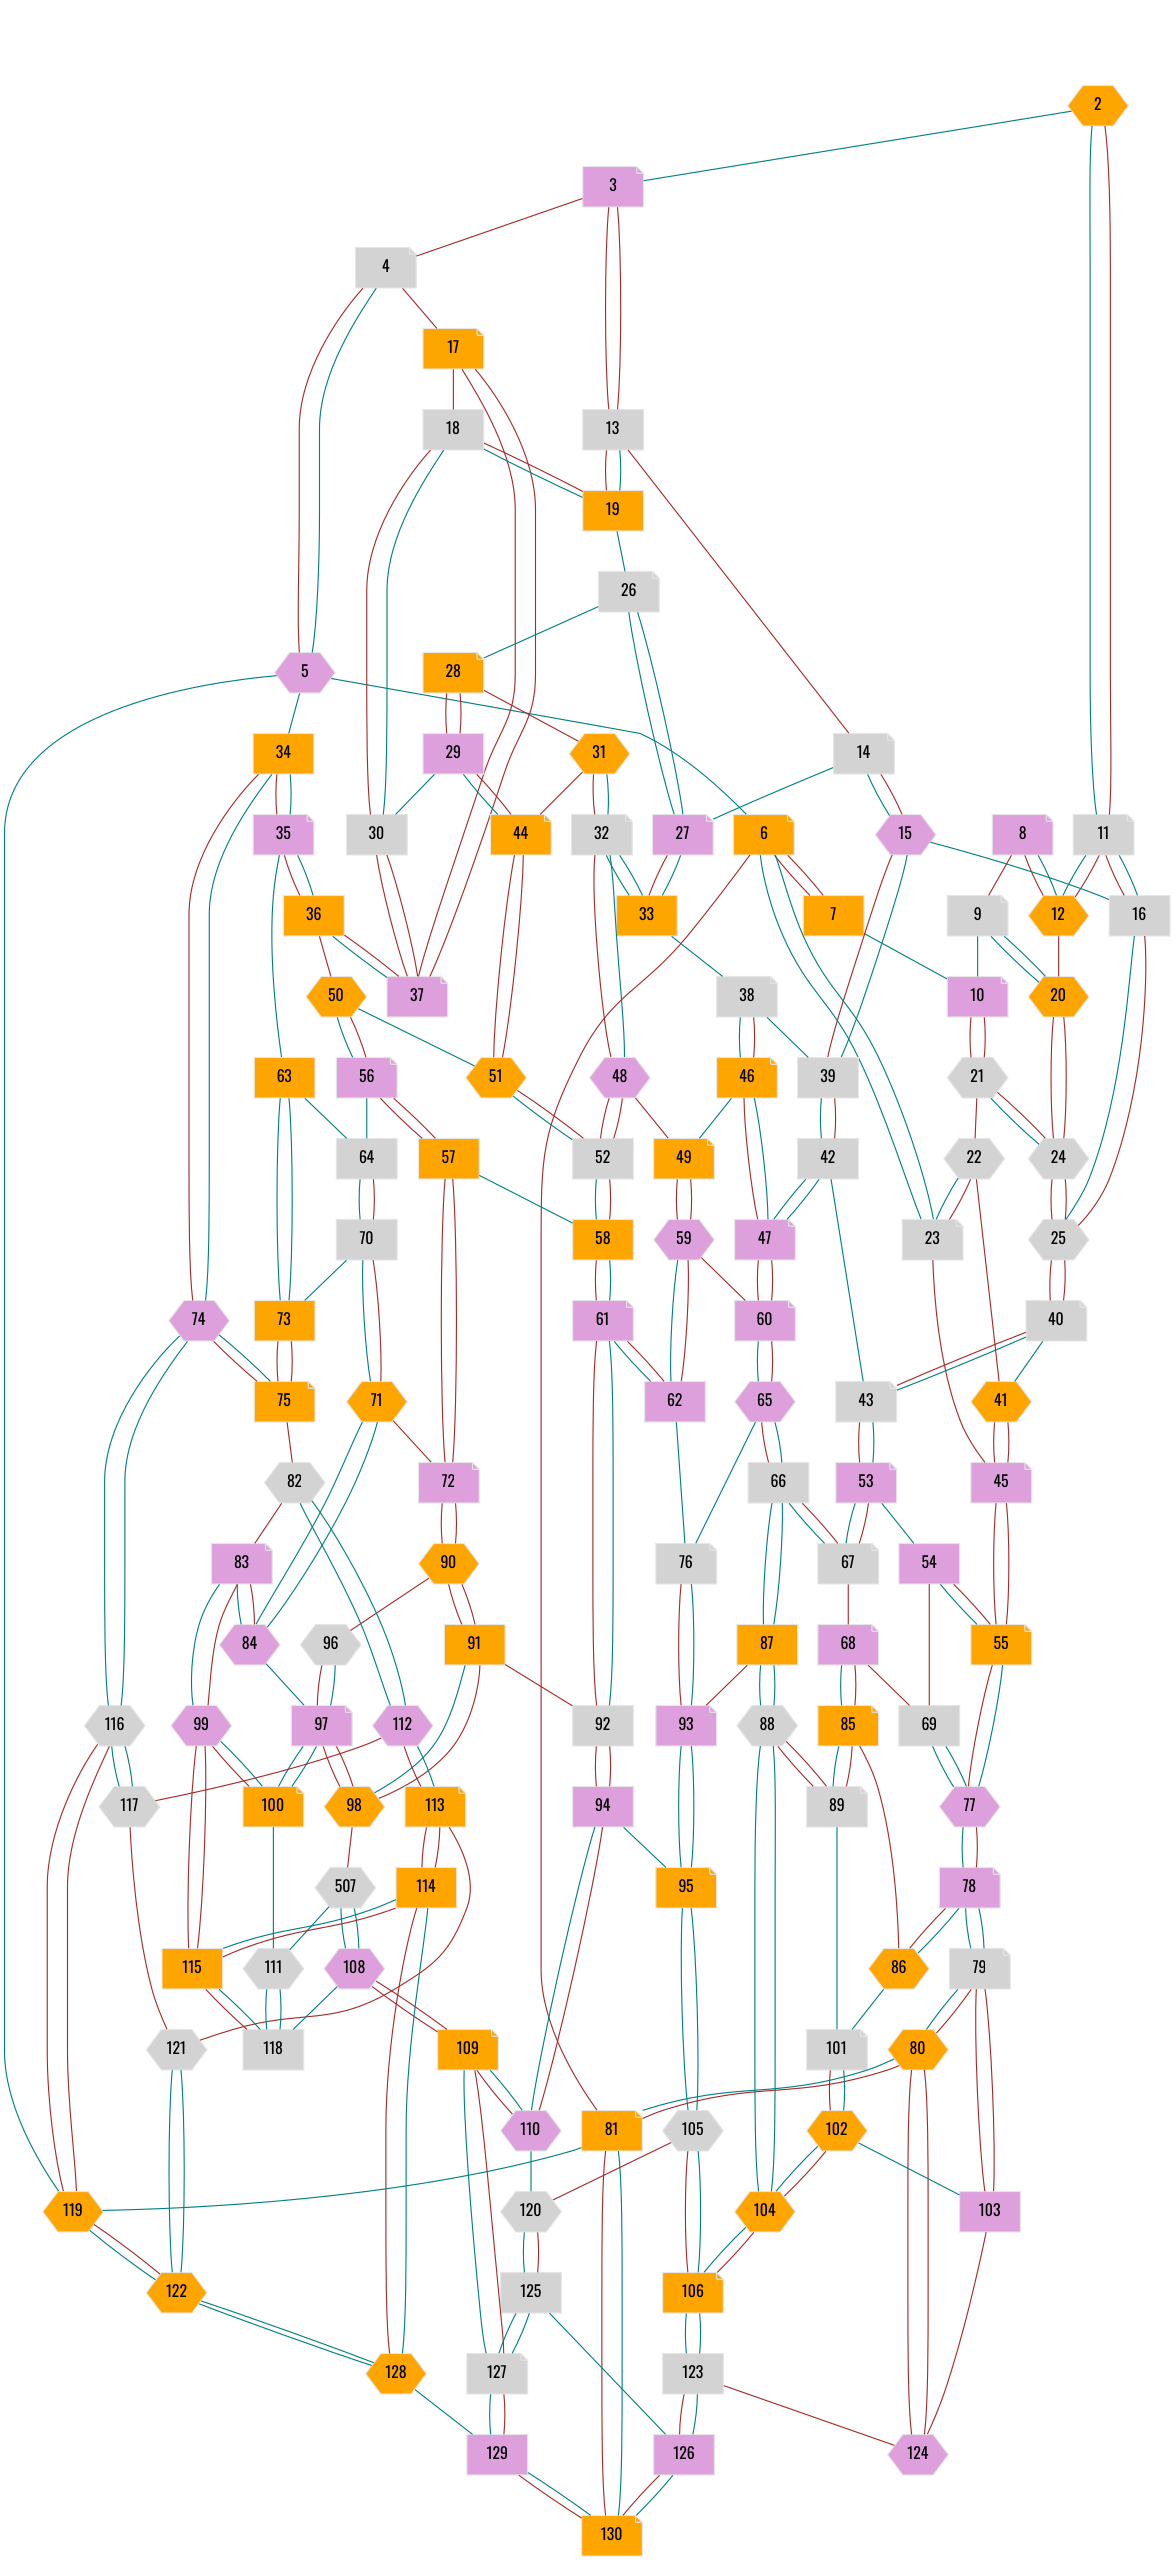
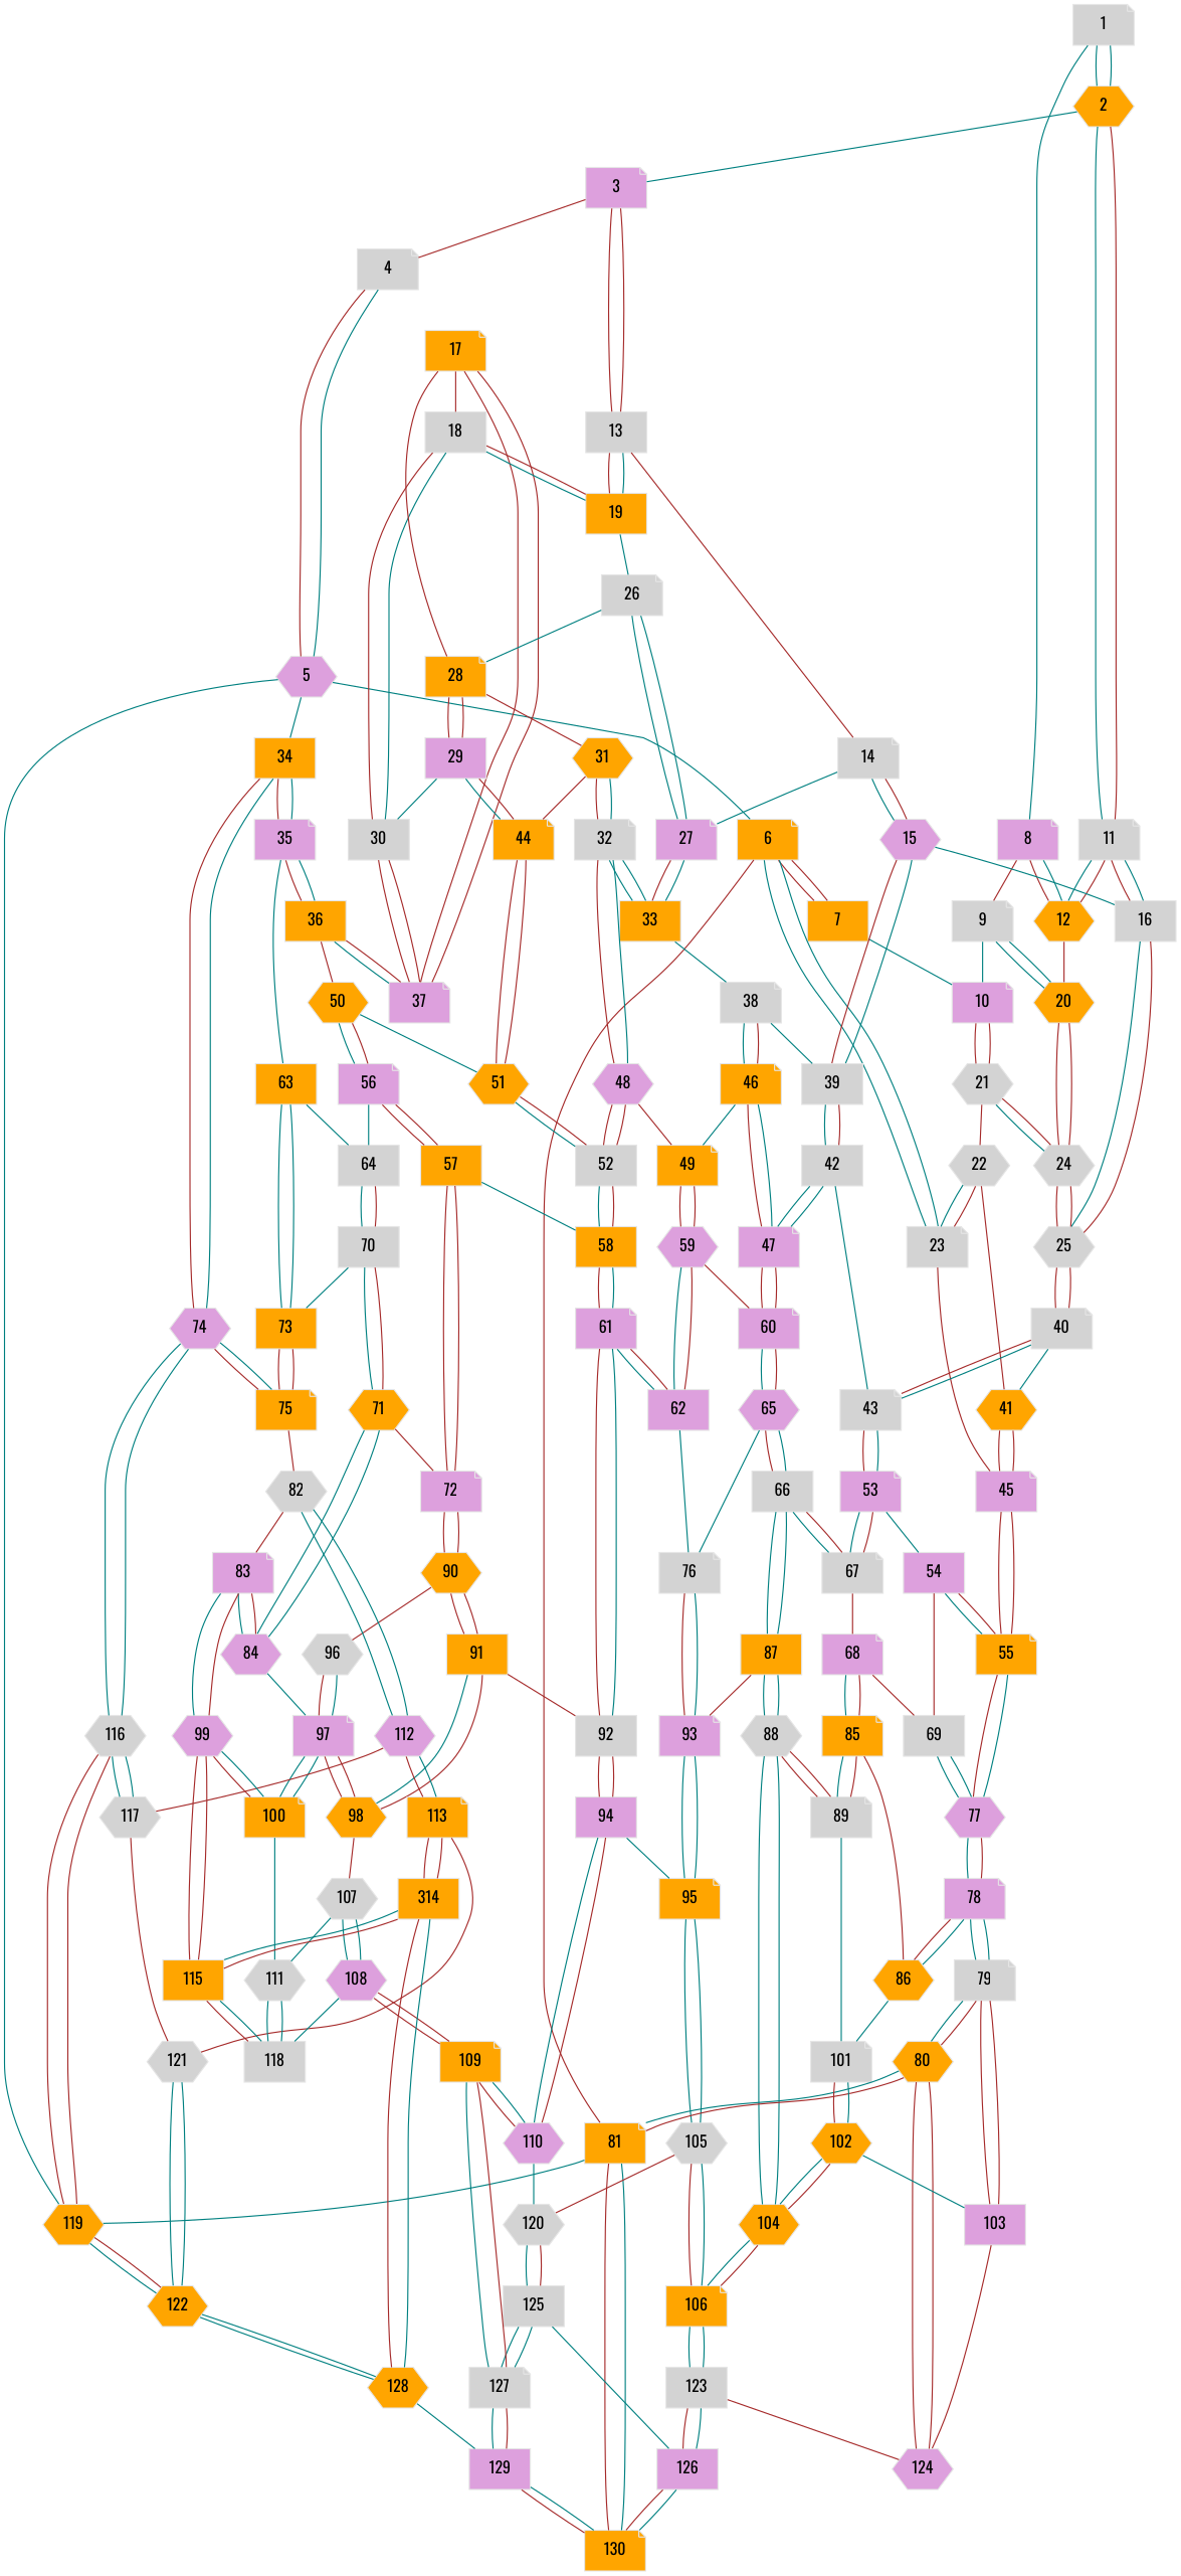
  graph {
    fontname=Oswald
    node [color=gray90 fillcolor=orange fontname=Oswald shape=note style=filled]
    edge [color=brown fontname=Oswald]
    2 [shape=hexagon]
+   1 [fillcolor=lightgrey]
    8 [fillcolor=plum]
    3 [fillcolor=plum]
    11 [fillcolor=lightgrey]
    9 [fillcolor=lightgrey]
    12 [shape=hexagon]
    4 [fillcolor=lightgrey]
    13 [fillcolor=lightgrey shape=box]
    16 [fillcolor=lightgrey shape=box]
    5 [fillcolor=plum shape=hexagon]
    17
    14 [fillcolor=lightgrey]
    19 [shape=box]
    6
    34 [shape=box]
    119 [shape=hexagon]
    18 [fillcolor=lightgrey shape=box]
    37 [fillcolor=plum]
    7 [shape=box]
    23 [fillcolor=lightgrey]
    81
    35 [fillcolor=plum]
    74 [fillcolor=plum shape=hexagon]
    122 [shape=hexagon]
    10 [fillcolor=plum]
    45 [fillcolor=plum]
    130
    21 [fillcolor=lightgrey shape=hexagon]
    20 [shape=hexagon]
    24 [fillcolor=lightgrey shape=hexagon]
    22 [fillcolor=lightgrey shape=hexagon]
    25 [fillcolor=lightgrey shape=hexagon]
    15 [fillcolor=plum shape=hexagon]
    27 [fillcolor=plum]
    26 [fillcolor=lightgrey]
    39 [fillcolor=lightgrey shape=box]
    33 [shape=box]
    42 [fillcolor=lightgrey shape=box]
    40 [fillcolor=lightgrey]
    30 [fillcolor=lightgrey shape=box]
    28
    41 [shape=hexagon]
    55
    43 [fillcolor=lightgrey]
    29 [fillcolor=plum shape=box]
    31 [shape=hexagon]
    38 [fillcolor=lightgrey]
    44
    32 [fillcolor=lightgrey]
    51 [shape=hexagon]
    48 [fillcolor=plum shape=hexagon]
    49
    52 [fillcolor=lightgrey shape=box]
    46
    36 [shape=box]
    63 [shape=box]
    75
    116 [fillcolor=lightgrey shape=hexagon]
    50 [shape=hexagon]
    64 [fillcolor=lightgrey shape=box]
    73 [shape=box]
    56 [fillcolor=plum]
    47 [fillcolor=plum]
    53 [fillcolor=plum]
    60 [fillcolor=plum]
    54 [fillcolor=plum shape=box]
    67 [fillcolor=lightgrey]
    77 [fillcolor=plum shape=hexagon]
    59 [fillcolor=plum shape=hexagon]
    65 [fillcolor=plum shape=hexagon]
    58 [shape=box]
    62 [fillcolor=plum shape=box]
    57 [shape=box]
    61 [fillcolor=plum]
    69 [fillcolor=lightgrey shape=box]
    68 [fillcolor=plum]
    78 [fillcolor=plum]
    72 [fillcolor=plum]
    70 [fillcolor=lightgrey shape=box]
    90 [shape=hexagon]
    92 [fillcolor=lightgrey shape=box]
    76 [fillcolor=lightgrey]
    66 [fillcolor=lightgrey shape=box]
    94 [fillcolor=plum shape=box]
    93 [fillcolor=plum]
    71 [shape=hexagon]
    87 [shape=box]
    88 [fillcolor=lightgrey shape=hexagon]
    85
    86 [shape=hexagon]
    89 [fillcolor=lightgrey]
    84 [fillcolor=plum shape=hexagon]
    97 [fillcolor=plum]
    96 [fillcolor=lightgrey shape=hexagon]
    91 [shape=box]
    82 [fillcolor=lightgrey shape=hexagon]
    117 [fillcolor=lightgrey shape=hexagon]
    83 [fillcolor=plum]
    112 [fillcolor=plum shape=hexagon]
    95
    79 [fillcolor=lightgrey]
    80 [shape=hexagon]
    103 [fillcolor=plum shape=box]
    101 [fillcolor=lightgrey]
    124 [fillcolor=plum shape=hexagon]
    99 [fillcolor=plum shape=hexagon]
    113
    100
    115 [shape=box]
    102 [shape=hexagon]
    104 [shape=hexagon]
    106
    98 [shape=hexagon]
-   107 [fillcolor=lightgrey shape=hexagon label=507]
+   107 [fillcolor=lightgrey shape=hexagon]
    110 [fillcolor=plum shape=hexagon]
    105 [fillcolor=lightgrey shape=hexagon]
    120 [fillcolor=lightgrey shape=hexagon]
    111 [fillcolor=lightgrey shape=hexagon]
    108 [fillcolor=plum shape=hexagon]
    118 [fillcolor=lightgrey shape=box]
    123 [fillcolor=lightgrey shape=box]
    125 [fillcolor=lightgrey shape=box]
    126 [fillcolor=plum shape=box]
    109
    127 [fillcolor=lightgrey]
    129 [fillcolor=plum shape=box]
-   114 [shape=box]
+   114 [shape=box label=314]
    121 [fillcolor=lightgrey shape=hexagon]
    128 [shape=hexagon]
    2 -- 3 [color=teal]
    2 -- 11 [color=teal]
    2 -- 11
+   1 -- 2 [color=teal]
+   1 -- 2 [color=teal]
+   1 -- 8 [color=teal]
    8 -- 9
    8 -- 12
    8 -- 12 [color=teal]
    3 -- 4
    3 -- 13
    3 -- 13
    11 -- 12 [color=teal]
    11 -- 12
    11 -- 16
    11 -- 16 [color=teal]
    9 -- 10 [color=teal]
    9 -- 20 [color=teal]
    9 -- 20 [color=teal]
    12 -- 20
    4 -- 5
    4 -- 5 [color=teal]
-   4 -- 17
+   28 -- 17
    13 -- 14
    13 -- 19
    13 -- 19 [color=teal]
    16 -- 25 [color=teal]
    16 -- 25
    5 -- 6 [color=teal]
    5 -- 34 [color=teal]
    5 -- 119 [color=teal]
    17 -- 18
    17 -- 37
    17 -- 37
    14 -- 15 [color=teal]
    14 -- 15
    14 -- 27 [color=teal]
    19 -- 26 [color=teal]
    6 -- 7
    6 -- 7
    6 -- 23 [color=teal]
    6 -- 23 [color=teal]
    6 -- 81
    34 -- 35
    34 -- 35 [color=teal]
    34 -- 74
    34 -- 74 [color=teal]
    119 -- 122 [color=teal]
    119 -- 122
    18 -- 19 [color=teal]
    18 -- 19
    18 -- 30
    18 -- 30 [color=teal]
    7 -- 10 [color=teal]
    23 -- 45
    81 -- 119 [color=teal]
    81 -- 130
    81 -- 130 [color=teal]
    35 -- 36
    35 -- 36 [color=teal]
    35 -- 63 [color=teal]
    74 -- 75
    74 -- 75 [color=teal]
    74 -- 116 [color=teal]
    74 -- 116 [color=teal]
    122 -- 128 [color=teal]
    122 -- 128 [color=teal]
    10 -- 21
    10 -- 21
    45 -- 55
    45 -- 55
    21 -- 24 [color=teal]
    21 -- 24
    21 -- 22
    20 -- 24
    20 -- 24
    24 -- 25
    24 -- 25
    22 -- 23 [color=teal]
    22 -- 23
    22 -- 41
    25 -- 40
    25 -- 40
    15 -- 16 [color=teal]
    15 -- 39
    15 -- 39 [color=teal]
    27 -- 33
    27 -- 33 [color=teal]
    26 -- 27 [color=teal]
    26 -- 27 [color=teal]
    26 -- 28 [color=teal]
    39 -- 42 [color=teal]
    39 -- 42
    33 -- 38 [color=teal]
    42 -- 43 [color=teal]
    42 -- 47 [color=teal]
    42 -- 47 [color=teal]
    40 -- 41 [color=teal]
    40 -- 43
    40 -- 43 [color=teal]
    30 -- 37
    30 -- 37
    28 -- 29
    28 -- 29
    28 -- 31
    41 -- 45
    41 -- 45
    55 -- 77
    55 -- 77 [color=teal]
    43 -- 53
    43 -- 53 [color=teal]
    29 -- 30 [color=teal]
    29 -- 44 [color=teal]
    29 -- 44
    31 -- 44
    31 -- 32
    31 -- 32 [color=teal]
    38 -- 39 [color=teal]
    38 -- 46 [color=teal]
    38 -- 46
    44 -- 51
    44 -- 51
    32 -- 33 [color=teal]
    32 -- 33 [color=teal]
    32 -- 48
    32 -- 48 [color=teal]
    51 -- 52 [color=teal]
    51 -- 52
    48 -- 49
    48 -- 52
    48 -- 52
    49 -- 59
    49 -- 59
    52 -- 58 [color=teal]
    52 -- 58
    46 -- 49 [color=teal]
    46 -- 47
    46 -- 47 [color=teal]
    36 -- 37 [color=teal]
    36 -- 37
    36 -- 50
    63 -- 64 [color=teal]
    63 -- 73 [color=teal]
    63 -- 73 [color=teal]
    75 -- 82
    116 -- 119
    116 -- 119
    116 -- 117 [color=teal]
    116 -- 117 [color=teal]
    50 -- 51 [color=teal]
    50 -- 56 [color=teal]
    50 -- 56
    64 -- 70 [color=teal]
    64 -- 70
    73 -- 75
    73 -- 75
    56 -- 64 [color=teal]
    56 -- 57
    56 -- 57
    47 -- 60
    47 -- 60
    53 -- 54 [color=teal]
    53 -- 67 [color=teal]
    53 -- 67
    60 -- 65 [color=teal]
    60 -- 65
    54 -- 55 [color=teal]
    54 -- 55
    54 -- 69
    67 -- 68
    77 -- 78 [color=teal]
    77 -- 78
    59 -- 60
    59 -- 62 [color=teal]
    59 -- 62
    65 -- 76 [color=teal]
    65 -- 66
    65 -- 66 [color=teal]
    58 -- 61
    58 -- 61 [color=teal]
    62 -- 76 [color=teal]
    57 -- 58 [color=teal]
    57 -- 72
    57 -- 72
    61 -- 62 [color=teal]
    61 -- 62
    61 -- 92
    61 -- 92 [color=teal]
    69 -- 77 [color=teal]
    69 -- 77 [color=teal]
    68 -- 69
    68 -- 85 [color=teal]
    68 -- 85
    78 -- 86
    78 -- 86 [color=teal]
    78 -- 79 [color=teal]
    78 -- 79 [color=teal]
    72 -- 90
    72 -- 90
    70 -- 73 [color=teal]
    70 -- 71 [color=teal]
    70 -- 71
    90 -- 96
    90 -- 91
    90 -- 91
    92 -- 94
    92 -- 94
    76 -- 93
    76 -- 93 [color=teal]
    66 -- 67 [color=teal]
    66 -- 67
    66 -- 87 [color=teal]
    66 -- 87 [color=teal]
    94 -- 95 [color=teal]
    94 -- 110 [color=teal]
    94 -- 110
    93 -- 95 [color=teal]
    93 -- 95 [color=teal]
    71 -- 72
    71 -- 84 [color=teal]
    71 -- 84 [color=teal]
    87 -- 93
    87 -- 88 [color=teal]
    87 -- 88 [color=teal]
    88 -- 89
    88 -- 89
    88 -- 104 [color=teal]
    88 -- 104 [color=teal]
    85 -- 86
    85 -- 89 [color=teal]
    85 -- 89
    86 -- 101 [color=teal]
    89 -- 101 [color=teal]
    84 -- 97 [color=teal]
    97 -- 100 [color=teal]
    97 -- 100 [color=teal]
    97 -- 98
    97 -- 98
    96 -- 97
    96 -- 97 [color=teal]
    91 -- 92
    91 -- 98 [color=teal]
    91 -- 98
    82 -- 83
    82 -- 112 [color=teal]
    82 -- 112 [color=teal]
    117 -- 121
    83 -- 84 [color=teal]
    83 -- 84
    83 -- 99 [color=teal]
    83 -- 99
    112 -- 117
    112 -- 113
    112 -- 113 [color=teal]
    95 -- 105 [color=teal]
    95 -- 105 [color=teal]
    79 -- 80 [color=teal]
    79 -- 80
    79 -- 103
    79 -- 103
    80 -- 81 [color=teal]
    80 -- 81
    80 -- 124
    80 -- 124
    103 -- 124
    101 -- 102
    101 -- 102 [color=teal]
    99 -- 100
    99 -- 100 [color=teal]
    99 -- 115
    99 -- 115
    113 -- 114
    113 -- 114
    113 -- 121
    100 -- 111 [color=teal]
    115 -- 118
    115 -- 118 [color=teal]
    102 -- 103 [color=teal]
    102 -- 104 [color=teal]
    102 -- 104
    104 -- 106 [color=teal]
    104 -- 106
    106 -- 123 [color=teal]
    106 -- 123 [color=teal]
    98 -- 107
    107 -- 111 [color=teal]
    107 -- 108 [color=teal]
    107 -- 108 [color=teal]
    110 -- 120 [color=teal]
    105 -- 106
    105 -- 106 [color=teal]
    105 -- 120
    120 -- 125 [color=teal]
    120 -- 125
    111 -- 118 [color=teal]
    111 -- 118 [color=teal]
    108 -- 118 [color=teal]
    108 -- 109
    108 -- 109
    123 -- 124
    123 -- 126
    123 -- 126 [color=teal]
    125 -- 126 [color=teal]
    125 -- 127 [color=teal]
    125 -- 127 [color=teal]
    126 -- 130
    126 -- 130 [color=teal]
    109 -- 110
    109 -- 110 [color=teal]
    109 -- 127 [color=teal]
    109 -- 127
    127 -- 129 [color=teal]
    127 -- 129
    129 -- 130
    129 -- 130 [color=teal]
    114 -- 115 [color=teal]
    114 -- 115
    114 -- 128
    114 -- 128 [color=teal]
    121 -- 122 [color=teal]
    121 -- 122 [color=teal]
    128 -- 129 [color=teal]
  }
